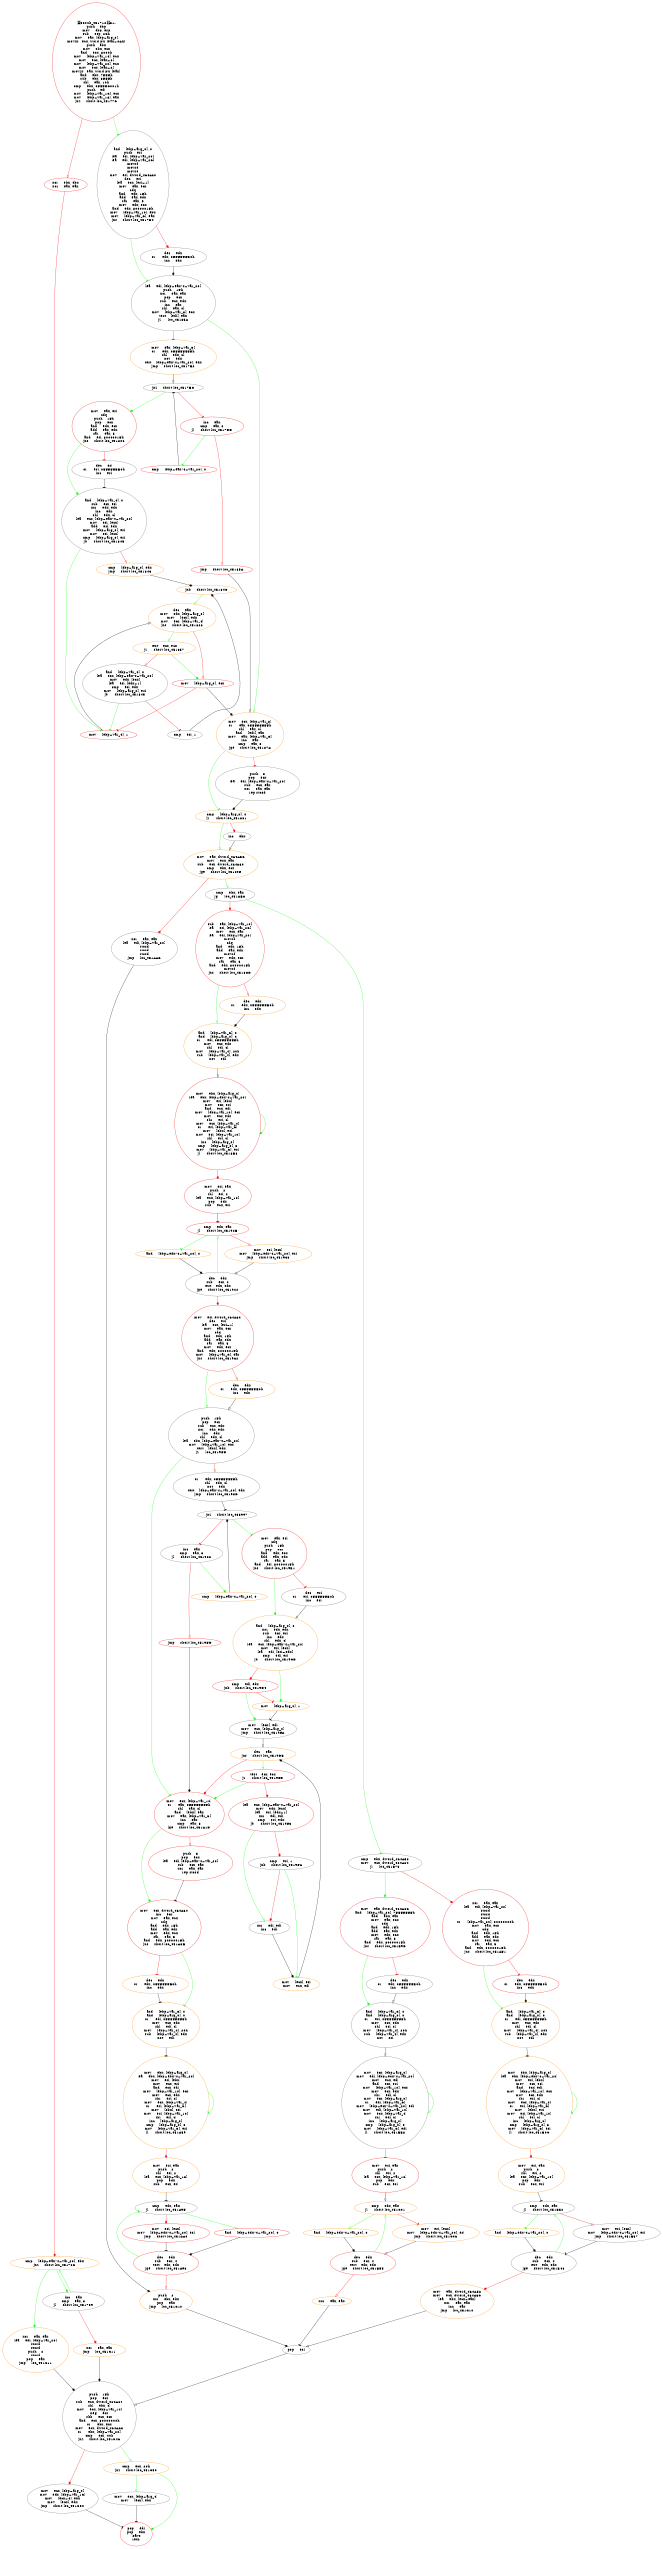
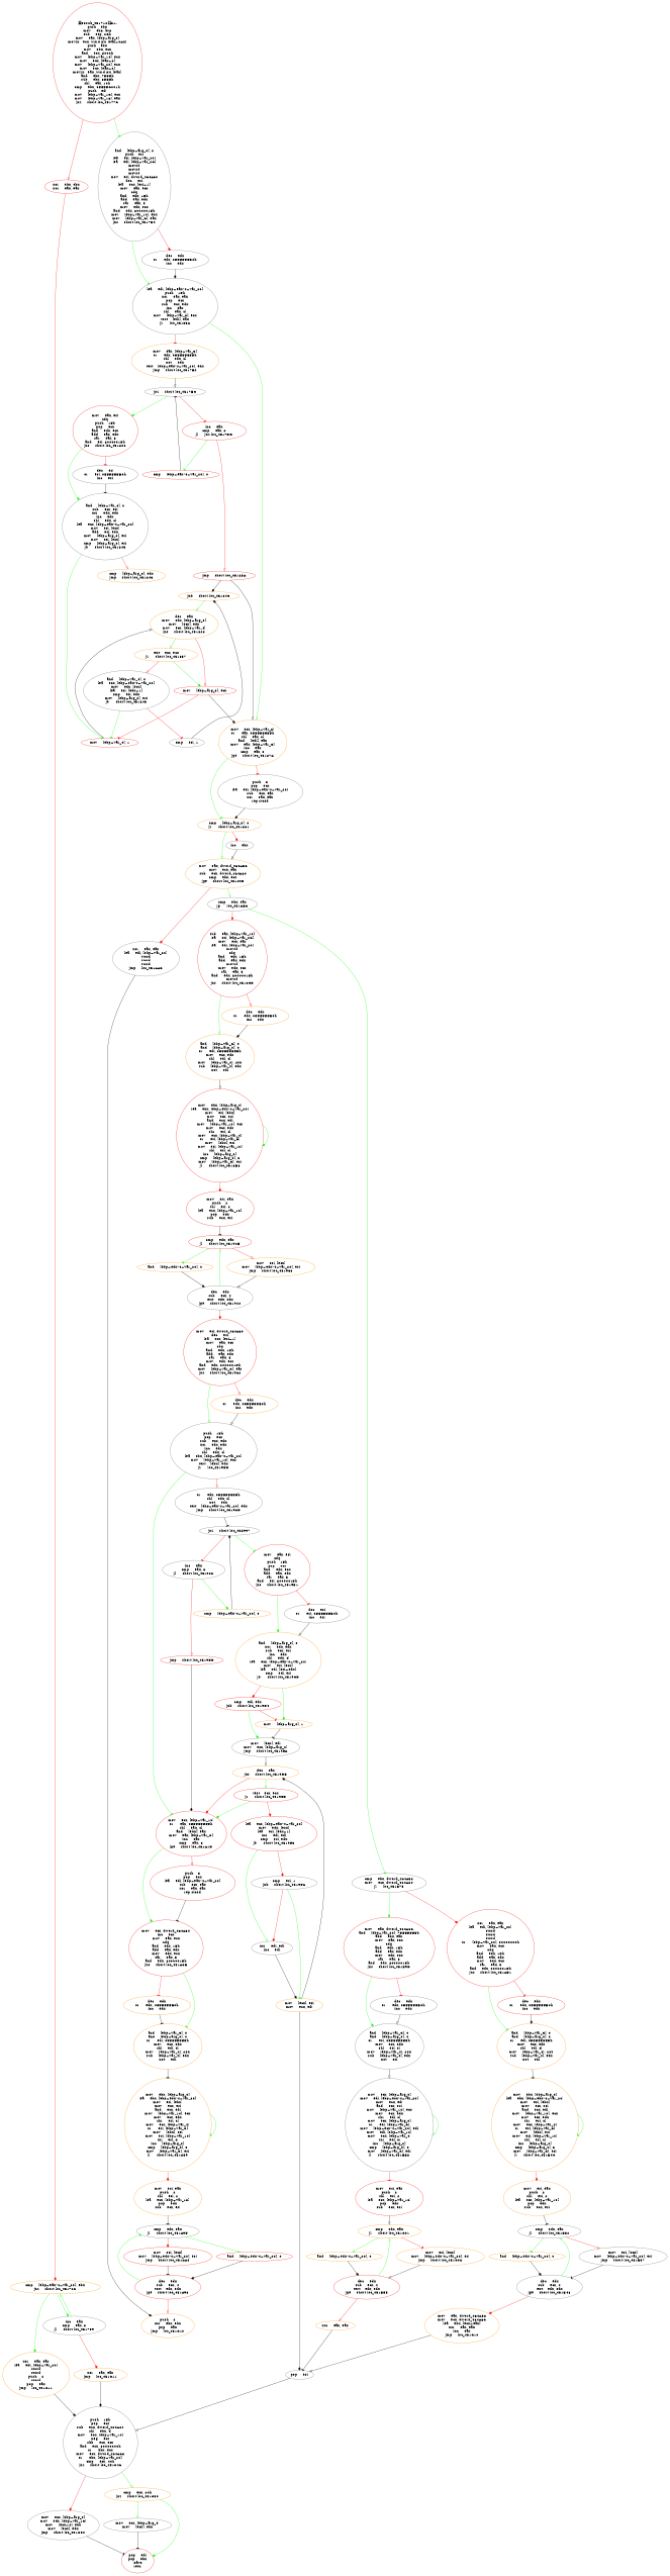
  digraph {
    node [color=darkorange]
    edge [arrowhead=diamond color=green]
    n1 [color=red label="58sub_45171231:\npush    ebp\nmov     ebp, esp\nsub     esp, 2Ch\nmov     eax, [ebp+arg_0]\nmovzx   ecx, word ptr [eax+0Ah]\npush    ebx\nmov     ebx, ecx\nand     ecx, 8000h\nmov     [ebp+var_14], ecx\nmov     ecx, [eax+6]\nmov     [ebp+var_20], ecx\nmov     ecx, [eax+2]\nmovzx   eax, word ptr [eax]\nand     ebx, 7FFFh\nsub     ebx, 3FFFh\nshl     eax, 10h\ncmp     ebx, 0FFFFC001h\npush    edi\nmov     [ebp+var_1C], ecx\nmov     [ebp+var_18], eax\njnz     short loc_45177C"]
    n2 [color=red label="xor     ebx, ebx\nxor     eax, eax"]
    n3 [color=gray40 label="and     [ebp+arg_0], 0\npush    esi\nlea     esi, [ebp+var_20]\nlea     edi, [ebp+var_2C]\nmovsd\nmovsd\nmovsd\nmov     esi, dword_464A60\ndec     esi\nlea     ecx, [esi+1]\nmov     eax, ecx\ncdq\nand     edx, 1Fh\nadd     eax, edx\nsar     eax, 5\nmov     edx, ecx\nand     edx, 8000001Fh\nmov     [ebp+var_10], ebx\nmov     [ebp+var_C], eax\njns     short loc_4517B4"]
    n4 [label="cmp     [ebp+eax*4+var_20], ebx\njnz     short loc_45176C"]
    n5 [color=gray40 label="dec     edx\nor      edx, 0FFFFFFE0h\ninc     edx"]
    n6 [color=gray40 label="lea     edi, [ebp+eax*4+var_20]\npush    1Fh\nxor     eax, eax\npop     ecx\nsub     ecx, edx\ninc     eax\nshl     eax, cl\nmov     [ebp+var_8], ecx\ntest    [edi], eax\njz      loc_45185A"]
    n7 [color=gray40 label="inc     eax\ncmp     eax, 3\njl      short loc_451759"]
    n8 [label="xor     eax, eax\nlea     edi, [ebp+var_20]\nstosd\nstosd\npush    2\nstosd\npop     eax\njmp     loc_451C11"]
    n9 [label="xor     eax, eax\njmp     loc_451C11"]
    n10 [color=gray40 label="push    1Fh\npop     ecx\nsub     ecx, dword_464A64\nshl     ebx, cl\nmov     ecx, [ebp+var_14]\nneg     ecx\nsbb     ecx, ecx\nand     ecx, 80000000h\nor      ebx, ecx\nmov     ecx, dword_464A68\nor      ebx, [ebp+var_20]\ncmp     ecx, 40h\njnz     short loc_451C46"]
    n11 [color=gray40 label="mov     ecx, [ebp+arg_4]\nmov     edx, [ebp+var_1C]\nmov     [ecx+4], ebx\nmov     [ecx], edx\njmp     short loc_451C50"]
    n12 [label="cmp     ecx, 20h\njnz     short loc_451C50"]
    n13 [label="mov     eax, [ebp+var_C]\nor      edx, 0FFFFFFFFh\nshl     edx, cl\nnot     edx\ntest    [ebp+eax*4+var_20], edx\njmp     short loc_4517E2"]
    n14 [label="mov     ecx, [ebp+var_8]\nor      eax, 0FFFFFFFFh\nshl     eax, cl\nand     [edi], eax\nmov     eax, [ebp+var_C]\ninc     eax\ncmp     eax, 3\njge     short loc_45187A"]
    n15 [color=gray40 label="jnz     short loc_4517EC"]
    n16 [color=gray40 label="push    3\npop     ecx\nlea     edi, [ebp+eax*4+var_20]\nsub     ecx, eax\nxor     eax, eax\nrep stosd"]
    n17 [label="cmp     [ebp+arg_0], 0\njz      short loc_451881"]
-   n18 [color=red label="inc     eax\ncmp     eax, 3\njl      short loc_4517DD"]
+   n18 [color=red label="inc     eax\ncmp     eax, 3\njl      jnz loc_4517DD"]
    n19 [color=red label="mov     eax, esi\ncdq\npush    1Fh\npop     ecx\nand     edx, ecx\nadd     eax, edx\nsar     eax, 5\nand     esi, 8000001Fh\njns     short loc_451806"]
    n20 [color=red label="cmp     [ebp+eax*4+var_20], 0"]
    n21 [color=red label="jmp     short loc_45185A"]
    n22 [color=gray40 label="dec     esi\nor      esi, 0FFFFFFE0h\ninc     esi"]
    n23 [color=gray40 label="and     [ebp+var_4], 0\nsub     ecx, esi\nxor     edx, edx\ninc     edx\nshl     edx, cl\nlea     ecx, [ebp+eax*4+var_20]\nmov     esi, [ecx]\nadd     esi, edx\nmov     [ebp+arg_0], esi\nmov     esi, [ecx]\ncmp     [ebp+arg_0], esi\njb      short loc_451845"]
    n24 [label="cmp     [ebp+arg_0], edx\njmp     short loc_451843"]
    n25 [color=red label="mov     [ebp+var_4], 1"]
    n26 [label="jnb     short loc_45184C"]
    n27 [label="dec     eax\nmov     edx, [ebp+arg_0]\nmov     [ecx], edx\nmov     ecx, [ebp+var_4]\njns     short loc_451828"]
    n28 [label="test    ecx, ecx\njz      short loc_451857"]
    n29 [color=gray40 label="and     [ebp+var_4], 0\nlea     ecx, [ebp+eax*4+var_20]\nmov     edx, [ecx]\nlea     esi, [edx+1]\ncmp     esi, edx\nmov     [ebp+arg_0], esi\njb      short loc_451845"]
    n30 [color=red label="mov     [ebp+arg_0], ecx"]
    n31 [color=gray40 label="cmp     esi, 1"]
    n32 [color=gray40 label="inc     ebx"]
    n33 [label="mov     eax, dword_464A5C\nmov     ecx, eax\nsub     ecx, dword_464A60\ncmp     ebx, ecx\njge     short loc_45189F"]
    n34 [color=gray40 label="xor     eax, eax\nlea     edi, [ebp+var_20]\nstosd\nstosd\nstosd\njmp     loc_451AAC"]
    n35 [color=gray40 label="cmp     ebx, eax\njg      loc_451AB6"]
    n36 [label="push    2\nxor     ebx, ebx\npop     eax\njmp     loc_451C10"]
    n37 [color=red label="sub     eax, [ebp+var_10]\nlea     esi, [ebp+var_2C]\nmov     ecx, eax\nlea     edi, [ebp+var_20]\nmovsd\ncdq\nand     edx, 1Fh\nadd     eax, edx\nmovsd\nmov     edx, ecx\nsar     eax, 5\nand     edx, 8000001Fh\nmovsd\njns     short loc_4518CD"]
    n38 [color=gray40 label="cmp     ebx, dword_464A58\nmov     ecx, dword_464A64\njl      loc_451B75"]
    n39 [color=gray40 label="pop     esi"]
    n40 [label="dec     edx\nor      edx, 0FFFFFFE0h\ninc     edx"]
    n41 [label="and     [ebp+var_C], 0\nand     [ebp+arg_0], 0\nor      edi, 0FFFFFFFFh\nmov     ecx, edx\nshl     edi, cl\nmov     [ebp+var_4], 20h\nsub     [ebp+var_4], edx\nnot     edi"]
    n42 [color=red label="xor     eax, eax\nlea     edi, [ebp+var_20]\nstosd\nstosd\nstosd\nor      [ebp+var_20], 80000000h\nmov     eax, ecx\ncdq\nand     edx, 1Fh\nadd     eax, edx\nmov     edx, ecx\nsar     eax, 5\nand     edx, 8000001Fh\njns     short loc_451AF1"]
    n43 [color=red label="mov     eax, dword_464A6C\nand     [ebp+var_20], 7FFFFFFFh\nadd     ebx, eax\nmov     eax, ecx\ncdq\nand     edx, 1Fh\nadd     eax, edx\nmov     edx, ecx\nsar     eax, 5\nand     edx, 8000001Fh\njns     short loc_451B9D"]
    n44 [color=red label="mov     ebx, [ebp+arg_0]\nlea     ebx, [ebp+ebx*4+var_20]\nmov     esi, [ebx]\nmov     ecx, esi\nand     ecx, edi\nmov     [ebp+var_10], ecx\nmov     ecx, edx\nshr     esi, cl\nmov     ecx, [ebp+var_4]\nor      esi, [ebp+var_C]\nmov     [ebx], esi\nmov     esi, [ebp+var_10]\nshl     esi, cl\ninc     [ebp+arg_0]\ncmp     [ebp+arg_0], 3\nmov     [ebp+var_C], esi\njl      short loc_4518E8"]
    n45 [color=red label="mov     esi, eax\npush    2\nshl     esi, 2\nlea     ecx, [ebp+var_18]\npop     edx\nsub     ecx, esi"]
    n46 [color=red label="cmp     edx, eax\njl      short loc_45192E"]
    n47 [label="mov     esi, [ecx]\nmov     [ebp+edx*4+var_20], esi\njmp     short loc_451933"]
    n48 [label="and     [ebp+edx*4+var_20], 0"]
    n49 [color=gray40 label="dec     edx\nsub     ecx, 4\ntest    edx, edx\njge     short loc_451922"]
    n50 [color=red label="mov     esi, dword_464A60\ndec     esi\nlea     ecx, [esi+1]\nmov     eax, ecx\ncdq\nand     edx, 1Fh\nadd     eax, edx\nsar     eax, 5\nmov     edx, ecx\nand     edx, 8000001Fh\nmov     [ebp+var_C], eax\njns     short loc_451962"]
    n51 [label="dec     edx\nor      edx, 0FFFFFFE0h\ninc     edx"]
    n52 [color=gray40 label="push    1Fh\npop     ecx\nsub     ecx, edx\nxor     edx, edx\ninc     edx\nshl     edx, cl\nlea     ebx, [ebp+eax*4+var_20]\nmov     [ebp+var_10], ecx\ntest    [ebx], edx\njz      loc_4519FD"]
    n53 [color=gray40 label="or      edx, 0FFFFFFFFh\nshl     edx, cl\nnot     edx\ntest    [ebp+eax*4+var_20], edx\njmp     short loc_45198D"]
    n54 [color=red label="mov     ecx, [ebp+var_10]\nor      eax, 0FFFFFFFFh\nshl     eax, cl\nand     [ebx], eax\nmov     eax, [ebp+var_C]\ninc     eax\ncmp     eax, 3\njge     short loc_451A1D"]
    n55 [color=gray40 label="jnz     short loc_455997"]
    n56 [color=red label="push    3\npop     ecx\nlea     edi, [ebp+eax*4+var_20]\nsub     ecx, eax\nxor     eax, eax\nrep stosd"]
    n57 [color=red label="mov     ecx, dword_464A64\ninc     ecx\nmov     eax, ecx\ncdq\nand     edx, 1Fh\nadd     eax, edx\nmov     edx, ecx\nsar     eax, 5\nand     edx, 8000001Fh\njns     short loc_451A3E"]
    n58 [color=gray40 label="inc     eax\ncmp     eax, 3\njl      short loc_451988"]
    n59 [color=red label="mov     eax, esi\ncdq\npush    1Fh\npop     ecx\nand     edx, ecx\nadd     eax, edx\nsar     eax, 5\nand     esi, 8000001Fh\njns     short loc_4519B1"]
    n60 [label="cmp     [ebp+eax*4+var_20], 0"]
    n61 [color=red label="jmp     short loc_4519FD"]
    n62 [color=gray40 label="dec     esi\nor      esi, 0FFFFFFE0h\ninc     esi"]
    n63 [label="and     [ebp+arg_0], 0\nxor     edx, edx\nsub     ecx, esi\ninc     edx\nshl     edx, cl\nlea     ecx, [ebp+eax*4+var_20]\nmov     esi, [ecx]\nlea     edi, [esi+edx]\ncmp     edi, esi\njb      short loc_4519CD"]
    n64 [color=red label="cmp     edi, edx\njnb     short loc_4519D4"]
    n65 [label="mov     [ebp+arg_0], 1"]
    n66 [color=gray40 label="mov     [ecx], edi\nmov     ecx, [ebp+arg_0]\njmp     short loc_4519FA"]
    n67 [label="dec     eax\njns     short loc_4519DB"]
    n68 [color=red label="test    ecx, ecx\njz      short loc_4519FD"]
    n69 [color=red label="lea     ecx, [ebp+eax*4+var_20]\nmov     edx, [ecx]\nlea     esi, [edx+1]\nxor     edi, edi\ncmp     esi, edx\njb      short loc_4519F3"]
    n70 [color=gray40 label="cmp     esi, 1\njnb     short loc_4519F6"]
    n71 [color=gray40 label="xor     edi, edi\ninc     edi"]
    n72 [label="mov     [ecx], esi\nmov     ecx, edi"]
    n73 [label="dec     edx\nor      edx, 0FFFFFFE0h\ninc     edx"]
    n74 [label="and     [ebp+var_C], 0\nand     [ebp+arg_0], 0\nor      edi, 0FFFFFFFFh\nmov     ecx, edx\nshl     edi, cl\nmov     [ebp+var_4], 20h\nsub     [ebp+var_4], edx\nnot     edi"]
    n75 [label="mov     ebx, [ebp+arg_0]\nlea     ebx, [ebp+ebx*4+var_20]\nmov     esi, [ebx]\nmov     ecx, esi\nand     ecx, edi\nmov     [ebp+var_10], ecx\nmov     ecx, edx\nshr     esi, cl\nmov     ecx, [ebp+var_4]\nor      esi, [ebp+var_C]\nmov     [ebx], esi\nmov     esi, [ebp+var_10]\nshl     esi, cl\ninc     [ebp+arg_0]\ncmp     [ebp+arg_0], 3\nmov     [ebp+var_C], esi\njl      short loc_451A59"]
    n76 [label="mov     esi, eax\npush    2\nshl     esi, 2\nlea     ecx, [ebp+var_18]\npop     edx\nsub     ecx, esi"]
    n77 [color=gray40 label="cmp     edx, eax\njl      short loc_451A9F"]
    n78 [color=red label="mov     esi, [ecx]\nmov     [ebp+edx*4+var_20], esi\njmp     short loc_451AA4"]
    n79 [color=red label="and     [ebp+edx*4+var_20], 0"]
    n80 [color=red label="dec     edx\nsub     ecx, 4\ntest    edx, edx\njge     short loc_451A93"]
    n81 [color=red label="dec     edx\nor      edx, 0FFFFFFE0h\ninc     edx"]
    n82 [label="and     [ebp+var_C], 0\nand     [ebp+arg_0], 0\nor      edi, 0FFFFFFFFh\nmov     ecx, edx\nshl     edi, cl\nmov     [ebp+var_4], 20h\nsub     [ebp+var_4], edx\nnot     edi"]
    n83 [color=gray40 label="dec     edx\nor      edx, 0FFFFFFE0h\ninc     edx"]
    n84 [color=gray40 label="and     [ebp+var_C], 0\nand     [ebp+arg_0], 0\nor      esi, 0FFFFFFFFh\nmov     ecx, edx\nshl     esi, cl\nmov     [ebp+var_4], 20h\nsub     [ebp+var_4], edx\nnot     esi"]
    n85 [label="mov     ebx, [ebp+arg_0]\nlea     ebx, [ebp+ebx*4+var_20]\nmov     esi, [ebx]\nmov     ecx, esi\nand     ecx, edi\nmov     [ebp+var_10], ecx\nmov     ecx, edx\nshr     esi, cl\nmov     ecx, [ebp+var_4]\nor      esi, [ebp+var_C]\nmov     [ebx], esi\nmov     esi, [ebp+var_10]\nshl     esi, cl\ninc     [ebp+arg_0]\ncmp     [ebp+arg_0], 3\nmov     [ebp+var_C], esi\njl      short loc_451B0C"]
    n86 [label="mov     esi, eax\npush    2\nshl     esi, 2\nlea     ecx, [ebp+var_18]\npop     edx\nsub     ecx, esi"]
    n87 [color=gray40 label="cmp     edx, eax\njl      short loc_451B52"]
    n88 [color=gray40 label="mov     esi, [ecx]\nmov     [ebp+edx*4+var_20], esi\njmp     short loc_451B57"]
    n89 [label="and     [ebp+edx*4+var_20], 0"]
    n90 [color=gray40 label="dec     edx\nsub     ecx, 4\ntest    edx, edx\njge     short loc_451B46"]
    n91 [label="mov     eax, dword_464A58\nmov     ecx, dword_464A6C\nlea     ebx, [ecx+eax]\nxor     eax, eax\ninc     eax\njmp     loc_451C10"]
    n92 [color=gray40 label="mov     ecx, [ebp+arg_0]\nmov     edi, [ebp+ecx*4+var_20]\nmov     ecx, edi\nand     ecx, esi\nmov     [ebp+var_10], ecx\nmov     ecx, edx\nshr     edi, cl\nmov     ecx, [ebp+arg_0]\nor      edi, [ebp+var_C]\nmov     [ebp+ecx*4+var_20], edi\nmov     edi, [ebp+var_10]\nmov     ecx, [ebp+var_4]\nshl     edi, cl\ninc     [ebp+arg_0]\ncmp     [ebp+arg_0], 3\nmov     [ebp+var_C], edi\njl      short loc_451BB8"]
    n93 [color=red label="mov     esi, eax\npush    2\nshl     esi, 2\nlea     ecx, [ebp+var_18]\npop     edx\nsub     ecx, esi"]
    n94 [label="cmp     edx, eax\njl      short loc_451C01"]
    n95 [label="mov     esi, [ecx]\nmov     [ebp+edx*4+var_20], esi\njmp     short loc_451C06"]
    n96 [label="and     [ebp+edx*4+var_20], 0"]
    n97 [color=red label="dec     edx\nsub     ecx, 4\ntest    edx, edx\njge     short loc_451BF5"]
    n98 [label="xor     eax, eax"]
    n99 [color=red label="pop     edi\npop     ebx\nleave\nretn"]
    n100 [color=gray40 label="mov     ecx, [ebp+arg_4]\nmov     [ecx], ebx"]
    n1 -> n2 [arrowhead=onormal color=red]
    n1 -> n3 [arrowhead=tee]
    n2 -> n4 [color=red]
    n3 -> n5 [color=red]
    n3 -> n6 [arrowhead=tee]
    n4 -> n7
    n4 -> n8
    n5 -> n6 [color=black]
    n6 -> n13 [arrowhead=tee color=red]
    n6 -> n14 [arrowhead=onormal]
    n7 -> n4 [arrowhead=onormal]
    n7 -> n9 [color=red]
    n8 -> n10 [color=black]
    n9 -> n10 [color=black]
    n10 -> n11 [color=red]
    n10 -> n12 [arrowhead=onormal]
    n11 -> n99 [arrowhead=tee color=black]
    n12 -> n99
    n12 -> n100 [arrowhead=onormal]
    n13 -> n15 [arrowhead=onormal color=black]
    n14 -> n16 [arrowhead=tee color=red]
    n14 -> n17 [arrowhead=tee]
    n15 -> n18 [arrowhead=tee color=red]
    n15 -> n19
    n16 -> n17 [color=black]
    n17 -> n32 [color=red]
    n17 -> n33 [arrowhead=onormal]
    n18 -> n20 [arrowhead=tee]
    n18 -> n21 [arrowhead=onormal color=red]
    n19 -> n22 [arrowhead=tee color=red]
    n19 -> n23
    n20 -> n15 [arrowhead=tee color=black]
    n21 -> n14 [arrowhead=onormal color=black]
    n22 -> n23 [arrowhead=tee color=black]
    n23 -> n24 [arrowhead=onormal color=red]
    n23 -> n25 [arrowhead=tee]
-   n24 -> n26 [color=black]
+   n21 -> n26 [color=black]
    n25 -> n27 [arrowhead=onormal color=black]
    n26 -> n27 [arrowhead=onormal]
    n27 -> n28 [arrowhead=onormal]
    n27 -> n30 [arrowhead=onormal color=red]
    n28 -> n29 [arrowhead=onormal color=red]
    n28 -> n30
    n29 -> n25 [arrowhead=tee]
    n29 -> n31 [arrowhead=tee color=red]
    n30 -> n14 [color=black]
    n30 -> n25 [arrowhead=tee color=red]
    n31 -> n26 [color=black]
    n32 -> n33 [arrowhead=onormal color=black]
    n33 -> n34 [color=red]
    n33 -> n35 [arrowhead=onormal]
    n34 -> n36 [color=black]
    n35 -> n37 [color=red]
    n35 -> n38 [arrowhead=tee]
-   n36 -> n39 [color=black]
+   n72 -> n39 [color=black]
    n37 -> n40 [arrowhead=onormal color=red]
    n37 -> n41 [arrowhead=onormal]
    n38 -> n42 [color=red]
    n38 -> n43
    n39 -> n10 [arrowhead=onormal color=black]
    n40 -> n41 [color=black]
    n41 -> n44 [arrowhead=onormal color=black]
    n42 -> n81 [arrowhead=tee color=red]
    n42 -> n82 [arrowhead=tee]
    n43 -> n83 [arrowhead=tee color=red]
    n43 -> n84
    n44 -> n44
    n44 -> n45 [color=red]
    n45 -> n46 [arrowhead=tee color=black]
    n46 -> n47 [arrowhead=onormal color=red]
    n46 -> n48 [arrowhead=tee]
    n47 -> n49 [arrowhead=onormal color=black]
    n48 -> n49 [color=black]
    n49 -> n46 [arrowhead=onormal]
    n49 -> n50 [color=red]
    n50 -> n51 [arrowhead=onormal color=red]
    n50 -> n52 [arrowhead=onormal]
    n51 -> n52 [arrowhead=onormal color=black]
    n52 -> n53 [arrowhead=onormal color=red]
    n52 -> n54 [arrowhead=tee]
    n53 -> n55 [arrowhead=tee color=black]
    n54 -> n56 [arrowhead=onormal color=red]
    n54 -> n57
    n55 -> n58 [arrowhead=tee color=red]
    n55 -> n59 [arrowhead=tee]
    n56 -> n57 [arrowhead=tee color=black]
    n57 -> n73 [arrowhead=tee color=red]
    n57 -> n74 [arrowhead=tee]
    n58 -> n60
    n58 -> n61 [arrowhead=onormal color=red]
    n59 -> n62 [arrowhead=tee color=red]
    n59 -> n63
    n60 -> n55 [color=black]
    n61 -> n54 [color=black]
    n62 -> n63 [arrowhead=onormal color=black]
    n63 -> n64 [color=red]
    n63 -> n65
    n64 -> n65 [arrowhead=tee color=red]
    n64 -> n66
    n65 -> n66 [arrowhead=tee color=black]
    n66 -> n67 [arrowhead=onormal color=black]
    n67 -> n54 [color=red]
    n67 -> n68 [arrowhead=onormal]
    n68 -> n54
    n68 -> n69 [color=red]
    n69 -> n70 [color=red]
    n69 -> n71 [arrowhead=onormal]
    n70 -> n71 [color=red]
    n70 -> n72 [arrowhead=tee]
    n71 -> n72 [color=black]
    n72 -> n67 [color=black]
    n73 -> n74 [arrowhead=tee color=black]
    n74 -> n75 [arrowhead=tee color=black]
    n75 -> n75 [arrowhead=tee]
    n75 -> n76 [color=red]
    n76 -> n77 [arrowhead=tee color=black]
    n77 -> n78 [color=red]
    n77 -> n79 [arrowhead=onormal]
    n78 -> n80 [arrowhead=tee color=black]
    n79 -> n80 [color=black]
    n80 -> n36 [arrowhead=onormal color=red]
    n80 -> n77 [arrowhead=tee]
    n81 -> n82 [color=black]
    n82 -> n85 [arrowhead=tee color=black]
    n83 -> n84 [arrowhead=onormal color=black]
    n84 -> n92 [arrowhead=onormal color=black]
    n85 -> n85 [arrowhead=tee]
    n85 -> n86 [color=red]
    n86 -> n87 [arrowhead=tee color=black]
    n87 -> n88 [arrowhead=onormal color=red]
    n87 -> n89 [arrowhead=tee]
    n88 -> n90 [arrowhead=tee color=black]
    n89 -> n90 [color=black]
    n90 -> n87 [arrowhead=onormal]
    n90 -> n91 [color=red]
    n91 -> n39 [arrowhead=onormal color=black]
    n92 -> n92 [arrowhead=onormal]
    n92 -> n93 [arrowhead=tee color=red]
    n93 -> n94 [arrowhead=onormal color=black]
    n94 -> n95 [arrowhead=tee color=red]
    n94 -> n96 [arrowhead=onormal]
    n95 -> n97 [arrowhead=onormal color=black]
    n96 -> n97 [color=black]
    n97 -> n94 [arrowhead=onormal]
    n97 -> n98 [arrowhead=onormal color=red]
    n98 -> n39 [arrowhead=tee color=black]
    n100 -> n99 [arrowhead=tee color=black]
  }
